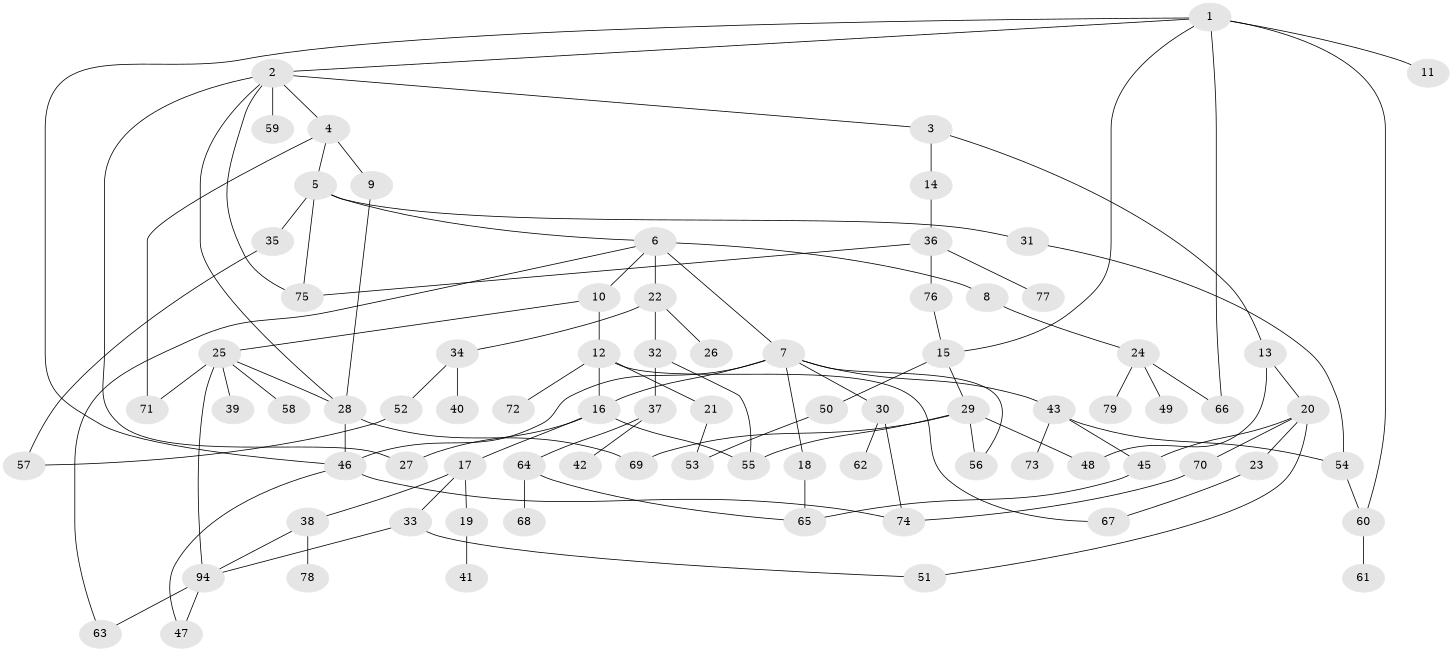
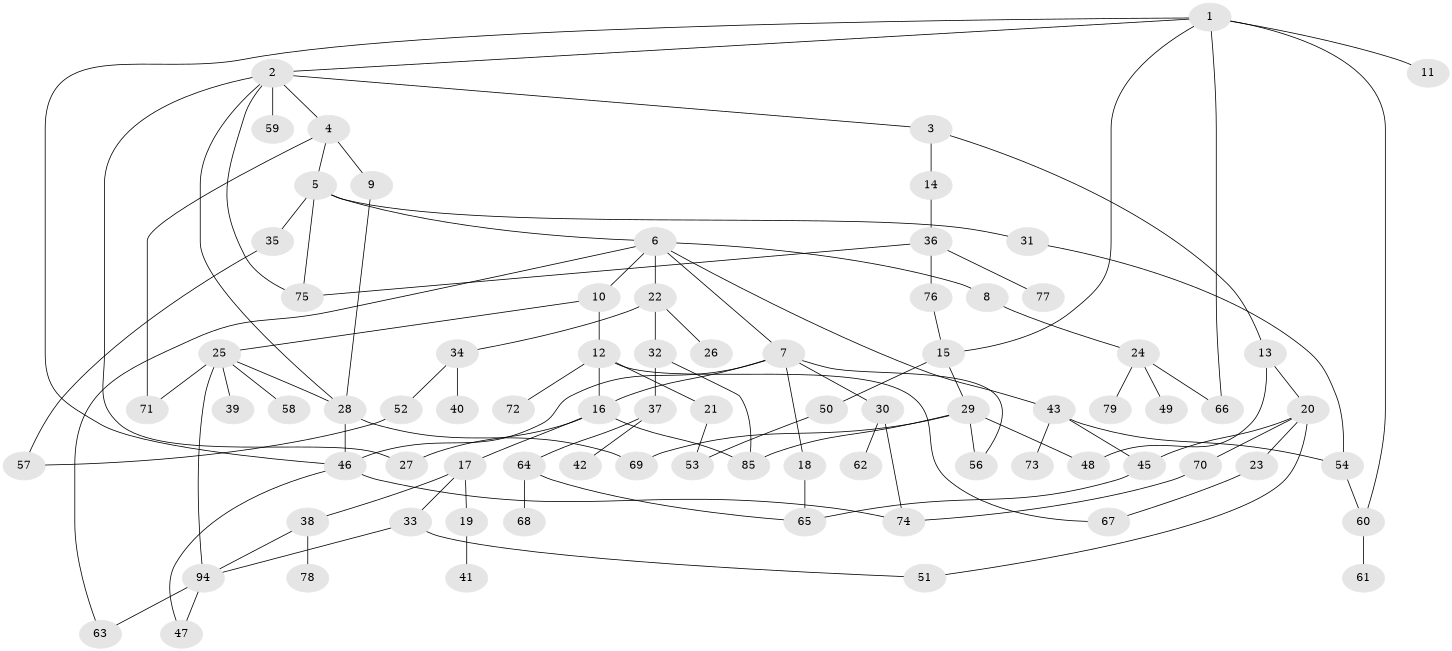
  graph {
    fontname="DejaVu Serif"
    node [color=gray90 fontname="DejaVu Serif" style=filled]
    edge [fontname="DejaVu Serif"]
    1
    2
    11
    15
    46
    60
    66
    3
    4
    27
    28
    59
    75
    29
    50
    74
    47
    61
    13
    14
    5
    9
    71
    69
    20
    48
    36
    6
    31
    35
    7
    8
    10
    22
    43
    63
    54
    57
    16
    18
    30
    56
    24
    12
    25
    26
    32
    34
    45
    73
    17
-   55
+   55 [label=85]
    65
    62
    49
    79
    21
    67
    72
    39
    n61 [label=94]
    58
    53
    23
    51
    70
    76
    77
    19
    33
    38
    41
    78
    37
    40
    52
    42
    64
    68
    1 -- 2
    1 -- 11
    1 -- 15
    1 -- 46
    1 -- 60
    1 -- 66
    2 -- 3
    2 -- 4
    2 -- 27
    2 -- 28
    2 -- 59
    2 -- 75
    15 -- 29
    15 -- 50
    46 -- 74
    46 -- 47
    60 -- 61
    3 -- 13
    3 -- 14
    4 -- 5
    4 -- 9
    4 -- 71
    28 -- 46
    28 -- 69
    29 -- 69
    29 -- 48
    29 -- 56
    29 -- 55
    50 -- 53
    13 -- 20
    13 -- 48
    14 -- 36
    5 -- 75
    5 -- 6
    5 -- 31
    5 -- 35
    9 -- 28
    20 -- 45
    20 -- 23
    20 -- 51
    20 -- 70
    36 -- 75
    36 -- 76
    36 -- 77
    6 -- 7
    6 -- 8
    6 -- 10
    6 -- 22
-   7 -- 43
+   6 -- 43
    6 -- 63
    31 -- 54
    35 -- 57
    7 -- 46
    7 -- 16
    7 -- 18
    7 -- 30
    7 -- 56
    8 -- 24
    10 -- 12
    10 -- 25
    22 -- 26
    22 -- 32
    22 -- 34
    43 -- 54
    43 -- 45
    43 -- 73
    54 -- 60
    16 -- 27
    16 -- 17
    16 -- 55
    18 -- 65
    30 -- 74
    30 -- 62
    24 -- 66
    24 -- 49
    24 -- 79
    12 -- 16
    12 -- 21
    12 -- 67
    12 -- 72
    25 -- 28
    25 -- 71
    25 -- 39
    25 -- n61
    25 -- 58
    32 -- 55
    32 -- 37
    34 -- 40
    34 -- 52
    45 -- 65
    17 -- 19
    17 -- 33
    17 -- 38
    21 -- 53
    n61 -- 47
    n61 -- 63
    23 -- 67
    70 -- 74
    76 -- 15
    19 -- 41
    33 -- n61
    33 -- 51
    38 -- n61
    38 -- 78
    37 -- 42
    37 -- 64
    52 -- 57
    64 -- 65
    64 -- 68
  }
